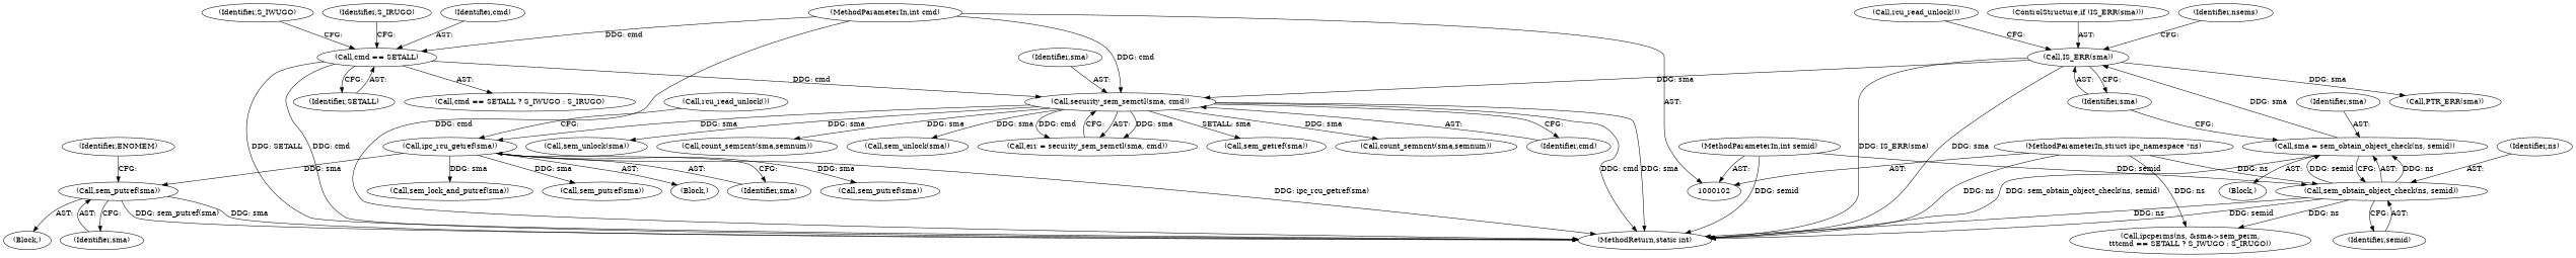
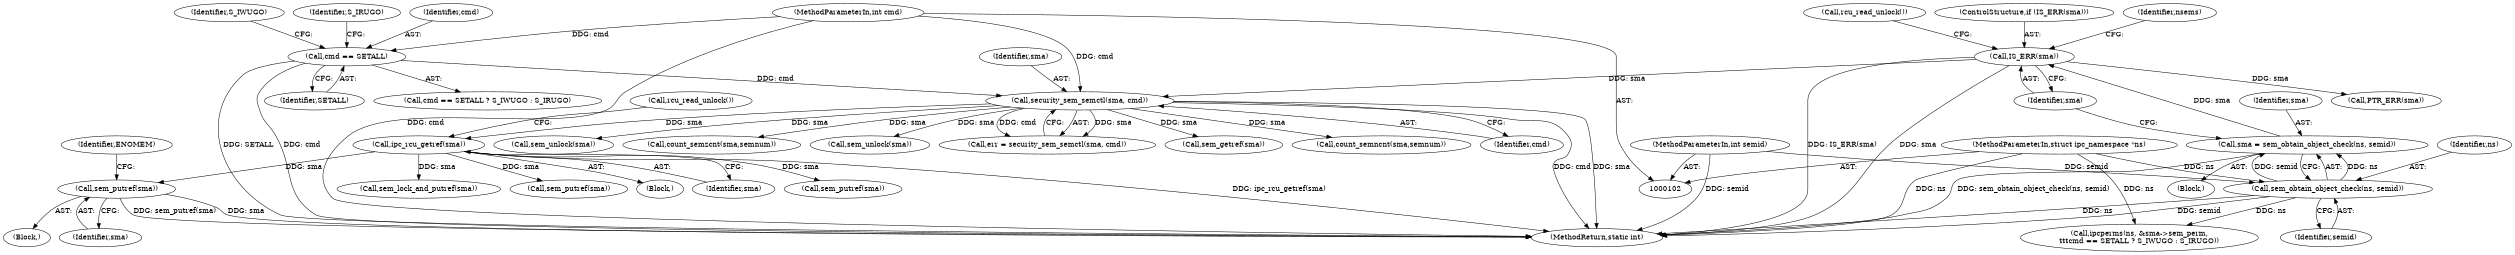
  digraph {
    n1 [label="(Call,sem_putref(sma))"]
    n2 [label="(Block,)"]
    n3 [label="(Identifier,sma)"]
    n4 [label="(MethodReturn,static int)"]
    n5 [label="(Call,ipc_rcu_getref(sma))"]
    n6 [label="(Block,)"]
    n7 [label="(Identifier,sma)"]
    n8 [label="(Call,sem_putref(sma))"]
    n9 [label="(Call,sem_lock_and_putref(sma))"]
    n10 [label="(Call,sem_putref(sma))"]
    n11 [label="(Call,security_sem_semctl(sma, cmd))"]
    n12 [label="(Call,count_semncnt(sma,semnum))"]
    n13 [label="(Identifier,cmd)"]
    n14 [label="(Call,sem_unlock(sma))"]
    n15 [label="(Call,count_semzcnt(sma,semnum))"]
    n16 [label="(Call,sem_unlock(sma))"]
    n17 [label="(Call,err = security_sem_semctl(sma, cmd))"]
    n18 [label="(Call,sem_getref(sma))"]
    n19 [label="(Call,IS_ERR(sma))"]
    n20 [label="(Call,PTR_ERR(sma))"]
    n21 [label="(Identifier,sma)"]
    n22 [label="(ControlStructure,if (IS_ERR(sma)))"]
    n23 [label="(Call,sma = sem_obtain_object_check(ns, semid))"]
    n24 [label="(Call,sem_obtain_object_check(ns, semid))"]
    n25 [label="(Block,)"]
    n26 [label="(Call,ipcperms(ns, &sma->sem_perm,\n\t\t\tcmd == SETALL ? S_IWUGO : S_IRUGO))"]
    n27 [label="(Identifier,semid)"]
    n28 [label="(MethodParameterIn,struct ipc_namespace *ns)"]
    1000102
    n30 [label="(MethodParameterIn,int semid)"]
    n31 [label="(Call,cmd == SETALL)"]
    n32 [label="(Call,cmd == SETALL ? S_IWUGO : S_IRUGO)"]
    n33 [label="(Identifier,SETALL)"]
    n34 [label="(MethodParameterIn,int cmd)"]
    n35 [label="(Identifier,nsems)"]
    n36 [label="(Identifier,sma)"]
    n37 [label="(Identifier,ns)"]
    n38 [label="(Identifier,S_IWUGO)"]
    n39 [label="(Identifier,sma)"]
    n40 [label="(Identifier,ENOMEM)"]
    n41 [label="(Identifier,S_IRUGO)"]
    n42 [label="(Call,rcu_read_unlock())"]
    n43 [label="(Call,rcu_read_unlock())"]
    n44 [label="(Identifier,cmd)"]
    n1 -> n2 [label="AST: "]
    n1 -> n3 [label="CFG: "]
    n1 -> n4 [label="DDG: sem_putref(sma)"]
    n1 -> n4 [label="DDG: sma"]
    n3 -> n1 [label="AST: "]
    n5 -> n1 [label="DDG: sma"]
    n5 -> n4 [label="DDG: ipc_rcu_getref(sma)"]
    n5 -> n6 [label="AST: "]
    n5 -> n7 [label="CFG: "]
    n5 -> n8 [label="DDG: sma"]
    n5 -> n9 [label="DDG: sma"]
    n5 -> n10 [label="DDG: sma"]
    n7 -> n5 [label="AST: "]
    n11 -> n4 [label="DDG: sma"]
    n11 -> n4 [label="DDG: cmd"]
    n11 -> n5 [label="DDG: sma"]
    n11 -> n12 [label="DDG: sma"]
    n11 -> n13 [label="CFG: "]
    n11 -> n14 [label="DDG: sma"]
    n11 -> n15 [label="DDG: sma"]
    n11 -> n16 [label="DDG: sma"]
    n11 -> n17 [label="AST: "]
    n11 -> n17 [label="DDG: sma"]
    n11 -> n17 [label="DDG: cmd"]
-   n11 -> n18 [label="SETALL: sma"]
+   n11 -> n18 [label="DDG: sma"]
    n13 -> n11 [label="AST: "]
    n17 -> n11 [label="CFG: "]
    n19 -> n4 [label="DDG: sma"]
    n19 -> n4 [label="DDG: IS_ERR(sma)"]
    n19 -> n11 [label="DDG: sma"]
    n19 -> n20 [label="DDG: sma"]
    n19 -> n21 [label="CFG: "]
    n21 -> n19 [label="AST: "]
    n21 -> n23 [label="CFG: "]
    n22 -> n19 [label="AST: "]
    n23 -> n4 [label="DDG: sem_obtain_object_check(ns, semid)"]
    n23 -> n19 [label="DDG: sma"]
    n23 -> n24 [label="CFG: "]
    n23 -> n25 [label="AST: "]
    n24 -> n4 [label="DDG: ns"]
    n24 -> n4 [label="DDG: semid"]
    n24 -> n23 [label="AST: "]
    n24 -> n23 [label="DDG: ns"]
    n24 -> n23 [label="DDG: semid"]
    n24 -> n26 [label="DDG: ns"]
    n24 -> n27 [label="CFG: "]
    n27 -> n24 [label="AST: "]
    n28 -> n4 [label="DDG: ns"]
    n28 -> n24 [label="DDG: ns"]
    n28 -> n26 [label="DDG: ns"]
    n28 -> 1000102 [label="AST: "]
    n30 -> n4 [label="DDG: semid"]
    n30 -> n24 [label="DDG: semid"]
    n30 -> 1000102 [label="AST: "]
    n31 -> n4 [label="DDG: SETALL"]
    n31 -> n4 [label="DDG: cmd"]
    n31 -> n11 [label="DDG: cmd"]
    n31 -> n32 [label="AST: "]
    n31 -> n33 [label="CFG: "]
    n33 -> n31 [label="AST: "]
    n34 -> n4 [label="DDG: cmd"]
    n34 -> n11 [label="DDG: cmd"]
    n34 -> 1000102 [label="AST: "]
    n34 -> n31 [label="DDG: cmd"]
    n35 -> n19 [label="CFG: "]
    n36 -> n23 [label="AST: "]
    n37 -> n24 [label="AST: "]
    n38 -> n31 [label="CFG: "]
    n39 -> n11 [label="AST: "]
    n40 -> n1 [label="CFG: "]
    n41 -> n31 [label="CFG: "]
    n42 -> n19 [label="CFG: "]
    n43 -> n5 [label="CFG: "]
    n44 -> n31 [label="AST: "]
  }
